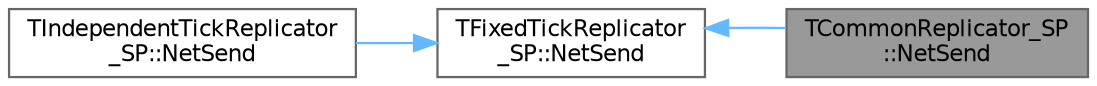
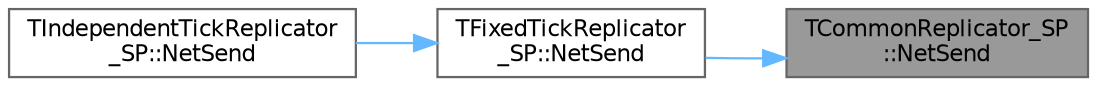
  digraph {
    rankdir=RL
    node [color=grey40 fillcolor=white fontname=Helvetica fontsize=10 shape=box style=filled]
    edge [color=steelblue1 dir=back fontname=Helvetica fontsize=10 labelfontname=Helvetica labelfontsize=10 style=solid]
    n1 [color=gray40 fillcolor=grey60 fontcolor=black height=0.2 label="TCommonReplicator_SP\l::NetSend" width=0.4]
    n2 [height=0.2 label="TFixedTickReplicator\l_SP::NetSend" width=0.4]
    n3 [height=0.2 label="TIndependentTickReplicator\l_SP::NetSend" width=0.4]
-   n2 -> n1
+   n1 -> n2
    n2 -> n3
  }
